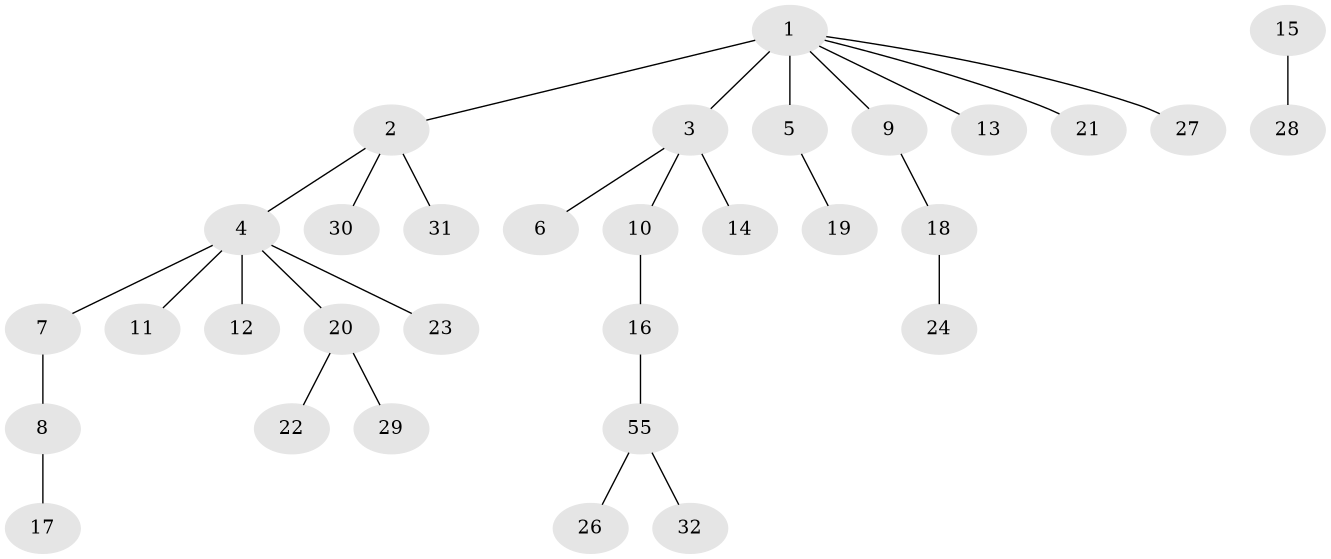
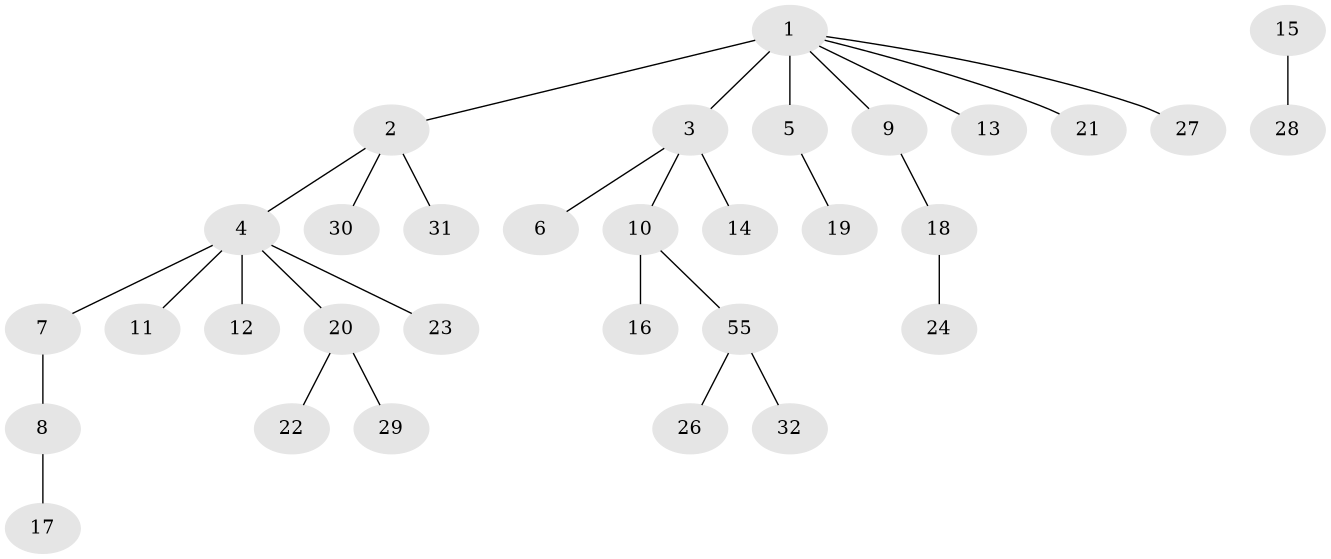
  graph {
    node [color=gray90 style=filled]
    edge [weight=1.0]
    1
    2
    3
    5
    9
    13
    21
    27
    4
    30
    31
    6
    10
    14
    19
    18
    7
    11
    12
    20
    23
    16
    15
    28
    8
    22
    29
    17
    24
    n30 [label=55]
    26
    32
    1 -- 2
    1 -- 3 [weight=3.0]
    1 -- 5
    1 -- 9
    1 -- 13
    1 -- 21
    1 -- 27
    2 -- 4
    2 -- 30
    2 -- 31
    3 -- 6
    3 -- 10
    3 -- 14
    5 -- 19
    9 -- 18
    4 -- 7
    4 -- 11
    4 -- 12 [weight=4.0]
    4 -- 20
    4 -- 23
    10 -- 16 [weight=3.0]
    18 -- 24
    7 -- 8
    20 -- 22
    20 -- 29
-   16 -- n30
+   10 -- n30
    15 -- 28
    8 -- 17 [weight=2.0]
    n30 -- 26
    n30 -- 32
  }
